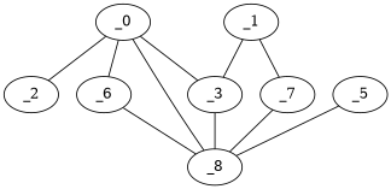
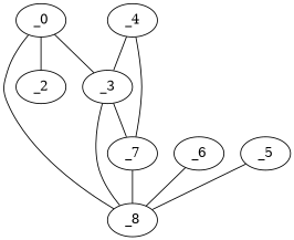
  graph {
    edge [valence=2]
    _0 [x=49 y=44]
    _2 [x=53 y=124]
    _3 [x=54 y=32]
    _6 [x=78 y=33]
    _8 [x=82 y=38]
-   _1 [x=52 y=4]
+   _1 [x=52 y=4 label=_4]
    _7 [x=79 y=11]
    _5 [x=76 y=125]
    _0 -- _2 [valence=1]
    _0 -- _3 [valence=1]
-   _0 -- _6
    _0 -- _8
    _3 -- _8
+   _3 -- _7 [valence=1]
    _6 -- _8
    _1 -- _3
    _1 -- _7
    _7 -- _8 [valence=1]
    _5 -- _8 [valence=1]
  }
